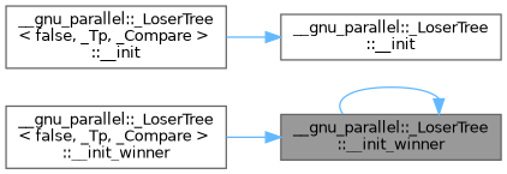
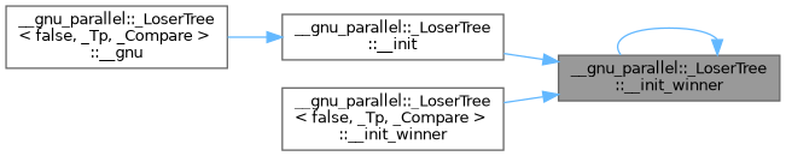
  digraph {
    rankdir=RL
    node [color=grey40 fillcolor=white fontname=Helvetica fontsize=10 shape=box style=filled]
    edge [color=steelblue1 dir=back fontname=Helvetica fontsize=10 labelfontname=Helvetica labelfontsize=10 style=solid]
    n1 [color=gray40 fillcolor=grey60 fontcolor=black height=0.2 label="__gnu_parallel::_LoserTree\l::__init_winner" width=0.4]
    n2 [height=0.2 label="__gnu_parallel::_LoserTree\l::__init" width=0.4]
    n3 [height=0.2 label="__gnu_parallel::_LoserTree\l\< false, _Tp, _Compare \>\l::__init_winner" width=0.4]
-   n4 [height=0.2 label="__gnu_parallel::_LoserTree\l\< false, _Tp, _Compare \>\l::__init" width=0.4]
+   n4 [height=0.2 label="__gnu_parallel::_LoserTree\l\< false, _Tp, _Compare \>\l::__gnu" width=0.4]
    n1 -> n1
+   n1 -> n2
    n1 -> n3
    n2 -> n4
  }
